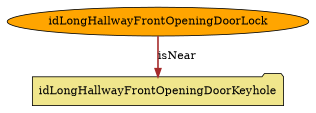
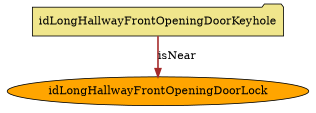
  strict digraph {
    node [node_type=entity_node style=filled]
    idLongHallwayFrontOpeningDoorKeyhole [fillcolor=khaki shape=folder]
    idLongHallwayFrontOpeningDoorLock [fillcolor=orange shape=ellipse]
-   idLongHallwayFrontOpeningDoorLock -> idLongHallwayFrontOpeningDoorKeyhole [edge_type=relationship label=isNear color=brown style=bold]
+   idLongHallwayFrontOpeningDoorKeyhole -> idLongHallwayFrontOpeningDoorLock [edge_type=relationship label=isNear color=brown style=bold]
  }
